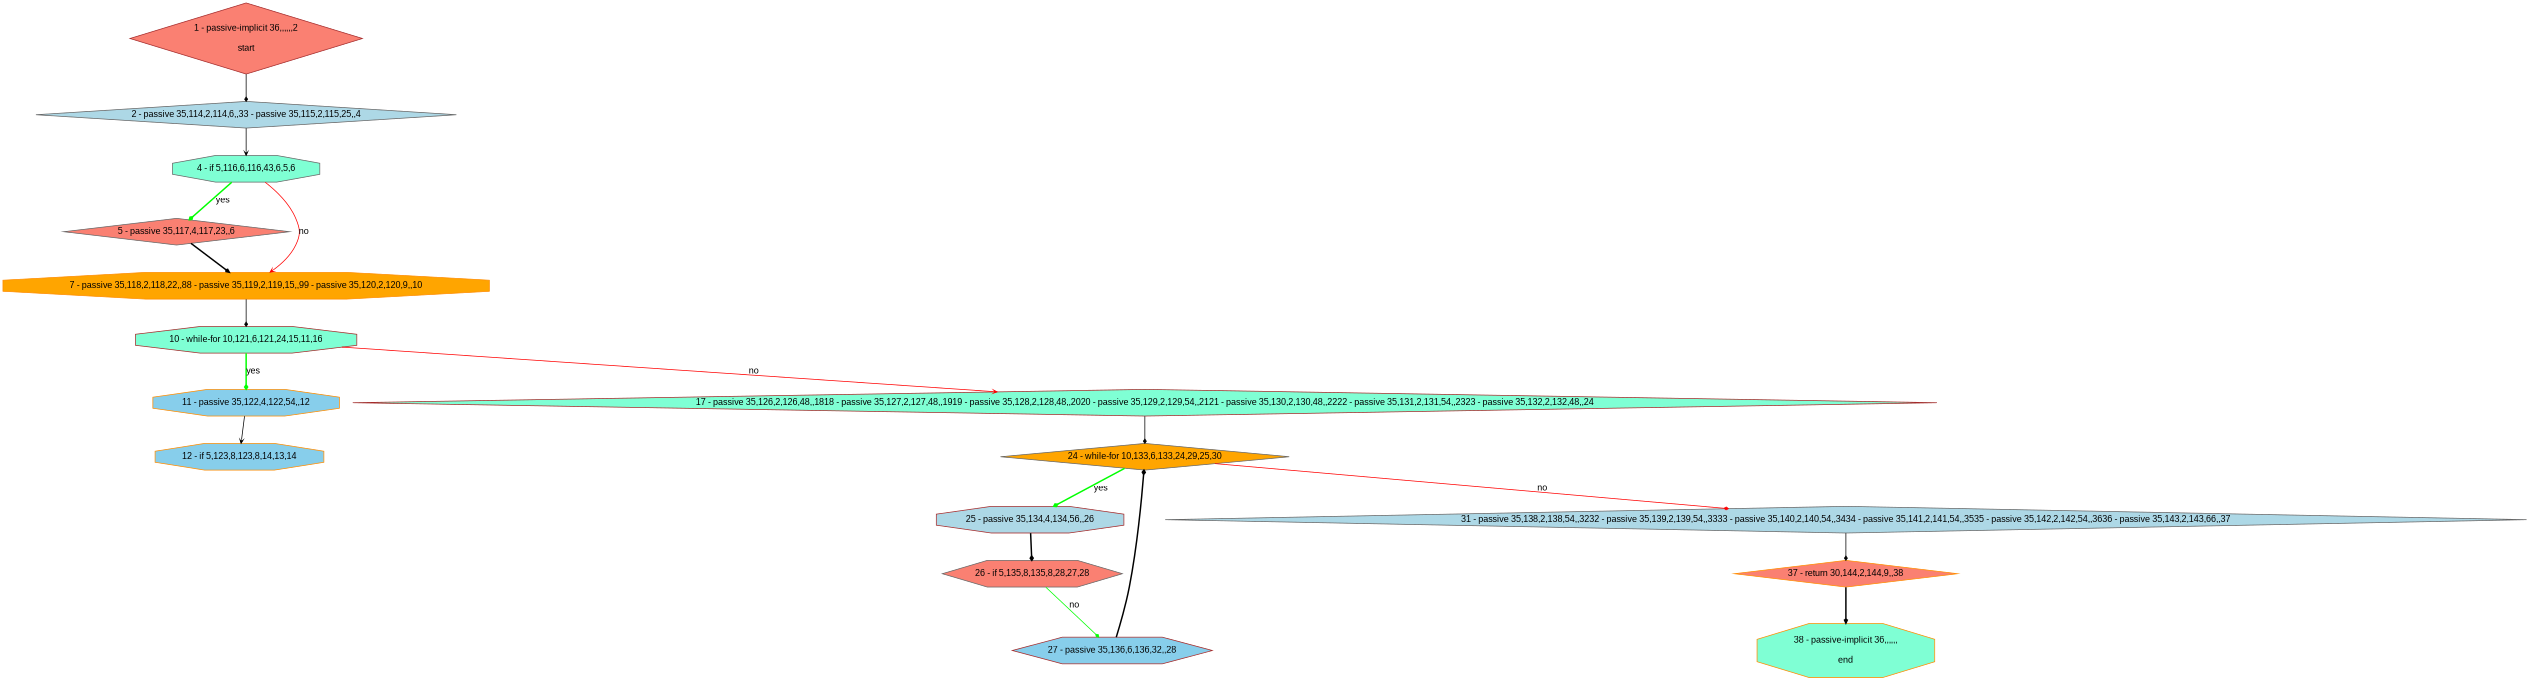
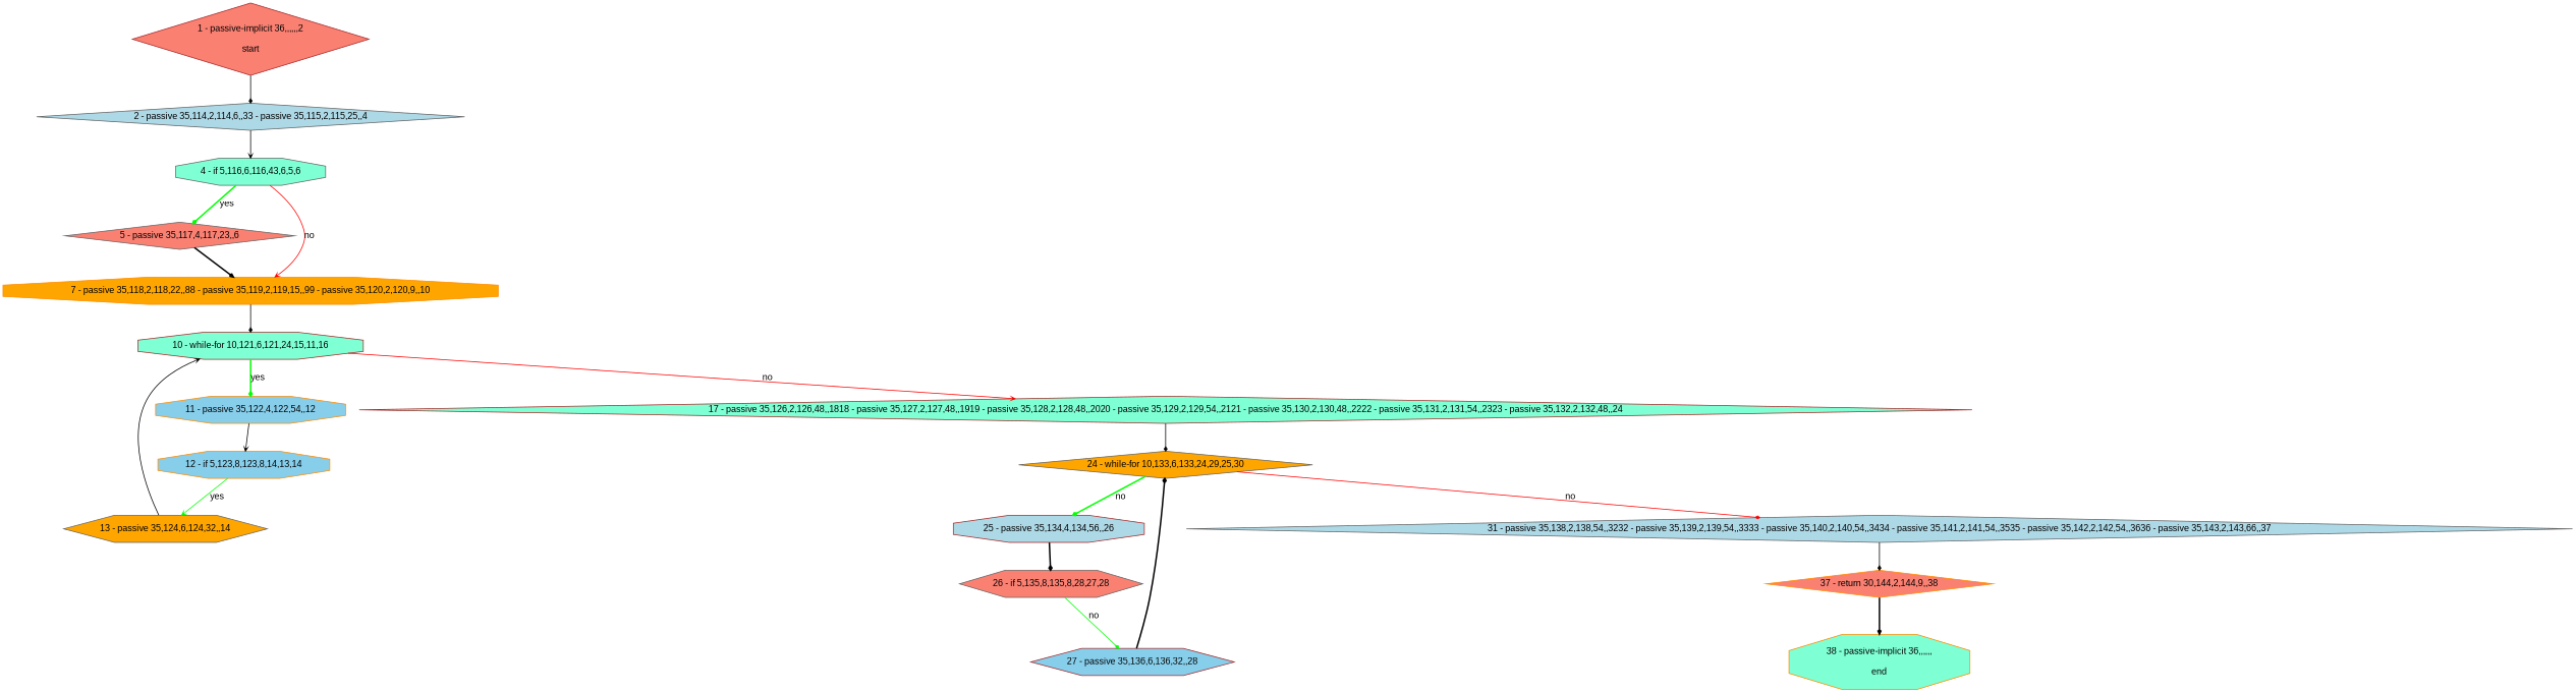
  digraph {
    bgcolor=white
    compound=true
    fillcolor="#FFFFCC"
    fontname=Arial
    fontsize=12
    pack=true
    packmode=clust
    style="rounded,filled"
    node [color=gray40 compound=true fillcolor=aquamarine fixedsize=false fontname=Arial fontsize=12 node_initialized=no shape=diamond style=filled]
    edge [arrowhead=diamond arrowsize=0.5 arrowtail=none color="#000000" compound=true dir=forward fontcolor=black fontname=Arial fontsize=12 style=solid]
    n1 [fillcolor=lightblue label="2 - passive 35,114,2,114,6,,33 - passive 35,115,2,115,25,,4"]
    n2 [label="4 - if 5,116,6,116,43,6,5,6" shape=octagon]
    n3 [fillcolor=salmon label="5 - passive 35,117,4,117,23,,6"]
    n4 [color=darkorange fillcolor=orange label="7 - passive 35,118,2,118,22,,88 - passive 35,119,2,119,15,,99 - passive 35,120,2,120,9,,10" shape=octagon]
    n5 [color=brown fillcolor=salmon label="1 - passive-implicit 36,,,,,,2\n\nstart"]
    n6 [color=brown label="10 - while-for 10,121,6,121,24,15,11,16" shape=octagon]
    n7 [color=darkorange fillcolor=skyblue label="11 - passive 35,122,4,122,54,,12" shape=octagon]
    n8 [color=brown label="17 - passive 35,126,2,126,48,,1818 - passive 35,127,2,127,48,,1919 - passive 35,128,2,128,48,,2020 - passive 35,129,2,129,54,,2121 - passive 35,130,2,130,48,,2222 - passive 35,131,2,131,54,,2323 - passive 35,132,2,132,48,,24"]
    n9 [color=darkorange fillcolor=skyblue label="12 - if 5,123,8,123,8,14,13,14" shape=octagon]
    n10 [fillcolor=orange label="24 - while-for 10,133,6,133,24,29,25,30"]
+   n11 [fillcolor=orange label="13 - passive 35,124,6,124,32,,14" shape=hexagon]
    n12 [color=brown fillcolor=lightblue label="25 - passive 35,134,4,134,56,,26" shape=octagon]
    n13 [fillcolor=lightblue label="31 - passive 35,138,2,138,54,,3232 - passive 35,139,2,139,54,,3333 - passive 35,140,2,140,54,,3434 - passive 35,141,2,141,54,,3535 - passive 35,142,2,142,54,,3636 - passive 35,143,2,143,66,,37"]
    n14 [fillcolor=salmon label="26 - if 5,135,8,135,8,28,27,28" shape=hexagon]
    n15 [color=darkorange fillcolor=salmon label="37 - return 30,144,2,144,9,,38"]
    n16 [color=brown fillcolor=skyblue label="27 - passive 35,136,6,136,32,,28" shape=hexagon]
    n17 [color=darkorange label="38 - passive-implicit 36,,,,,,\n\nend" shape=octagon]
    n1 -> n2 [arrowhead=vee]
    n2 -> n3 [color="#00ff00" label=yes style=bold]
    n2 -> n4 [arrowhead=vee color="#ff0000" label=no]
    n3 -> n4 [arrowhead=vee style=bold]
    n4 -> n6
    n5 -> n1
    n6 -> n7 [color="#00ff00" label=yes style=bold]
    n6 -> n8 [arrowhead=vee color="#ff0000" label=no]
    n7 -> n9 [arrowhead=vee]
    n8 -> n10
-   n10 -> n12 [color="#00ff00" label=yes style=bold]
+   n9 -> n11 [arrowhead=vee color="#00ff00" label=yes]
+   n10 -> n12 [color="#00ff00" label=no style=bold]
    n10 -> n13 [color="#ff0000" label=no]
+   n11 -> n6 [arrowhead=vee]
    n12 -> n14 [style=bold]
    n13 -> n15
    n14 -> n16 [color="#00ff00" label=no]
    n15 -> n17 [arrowhead=vee style=bold]
    n16 -> n10 [style=bold]
  }
